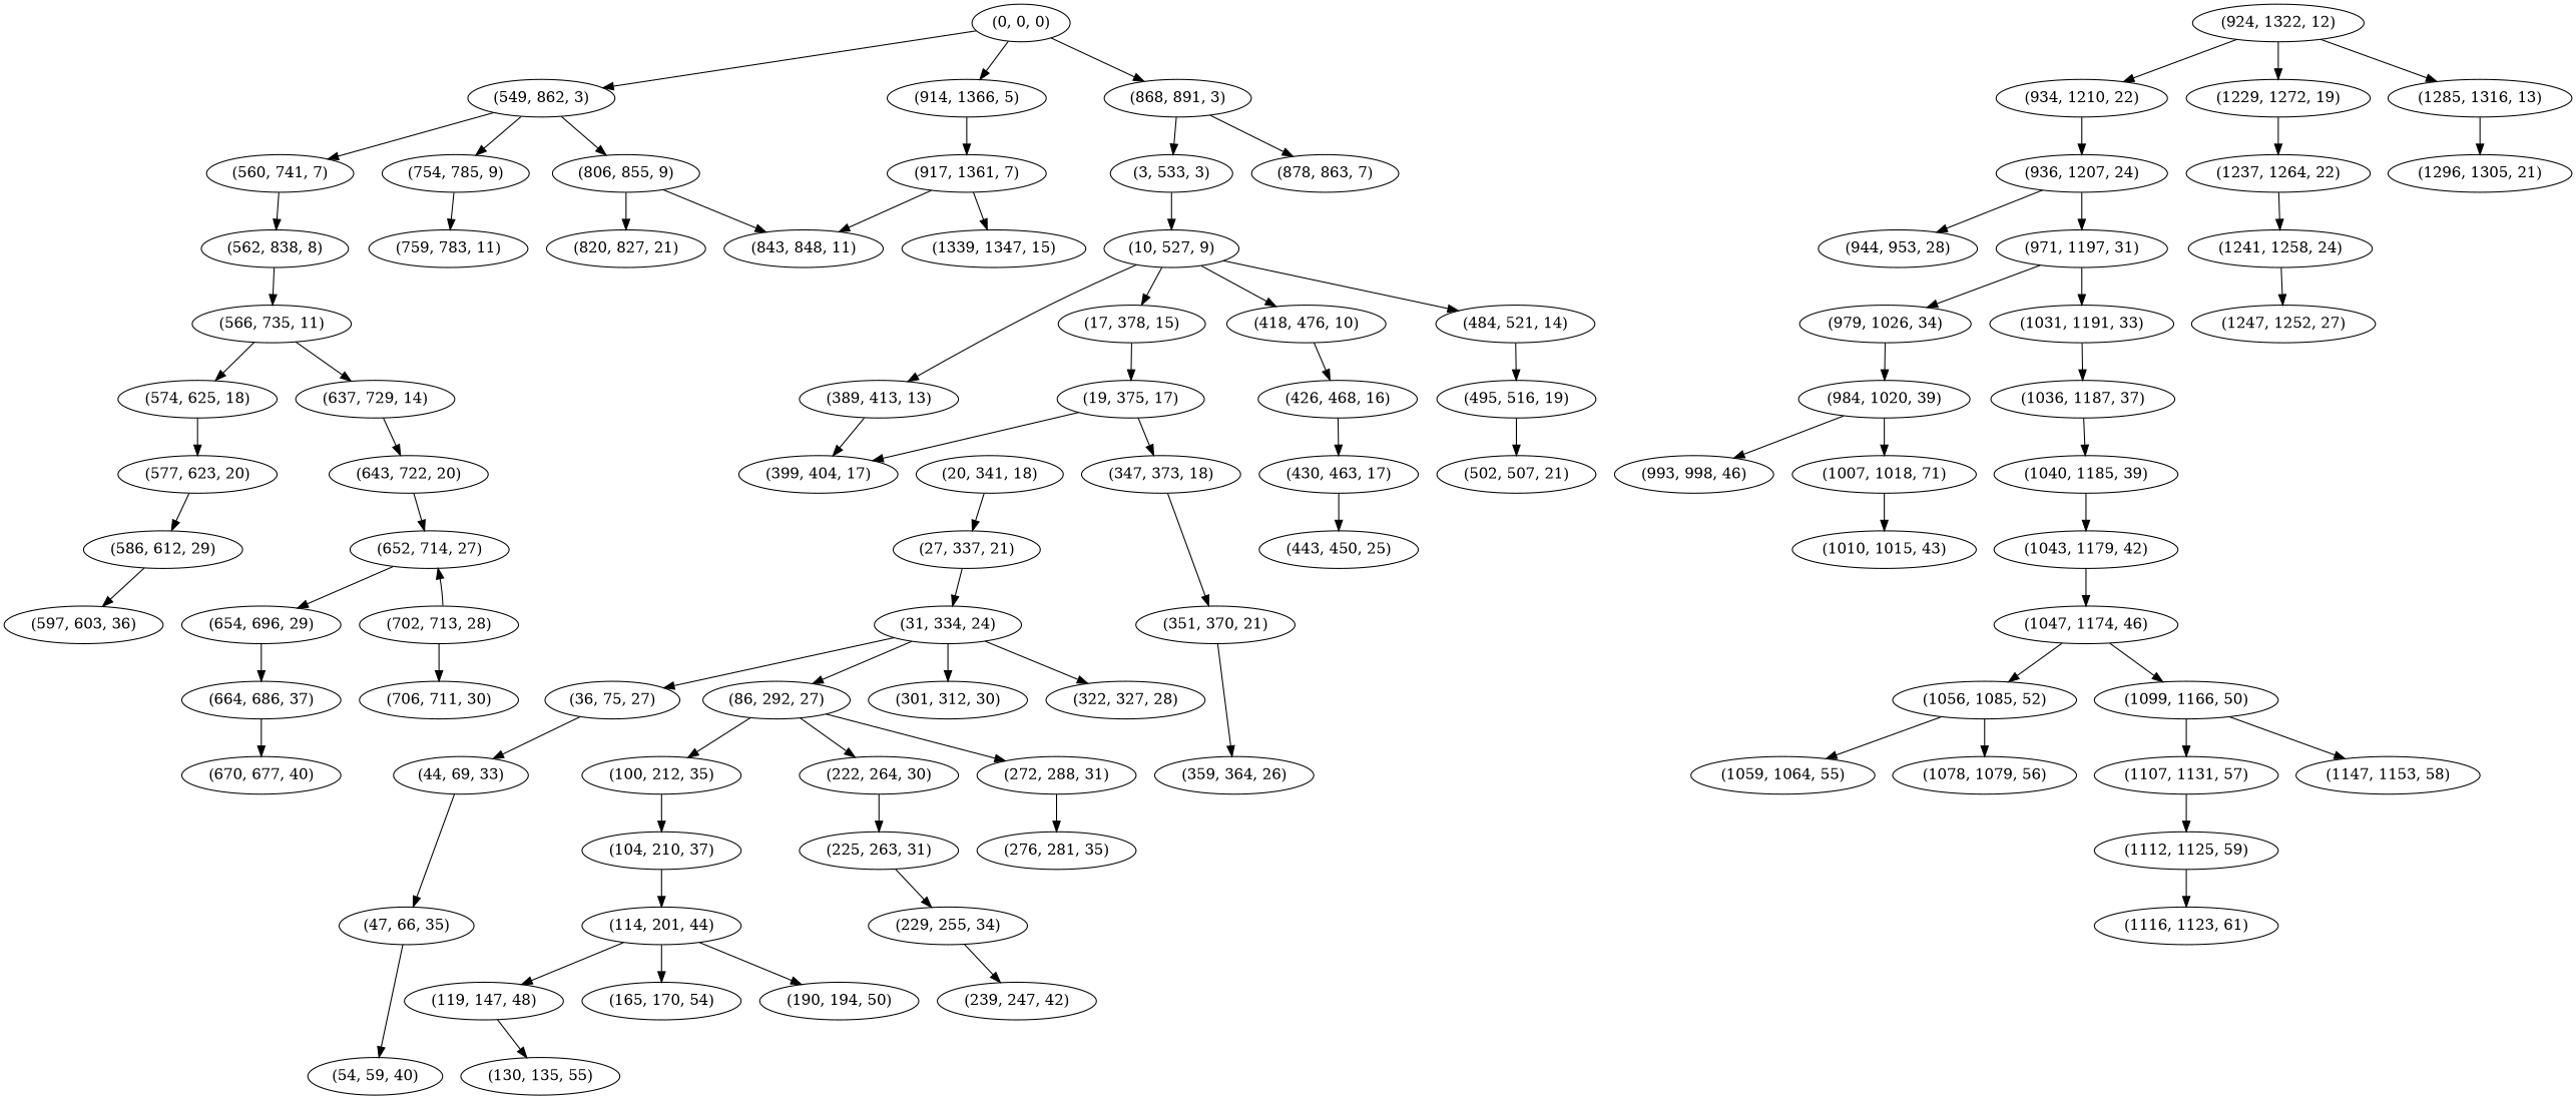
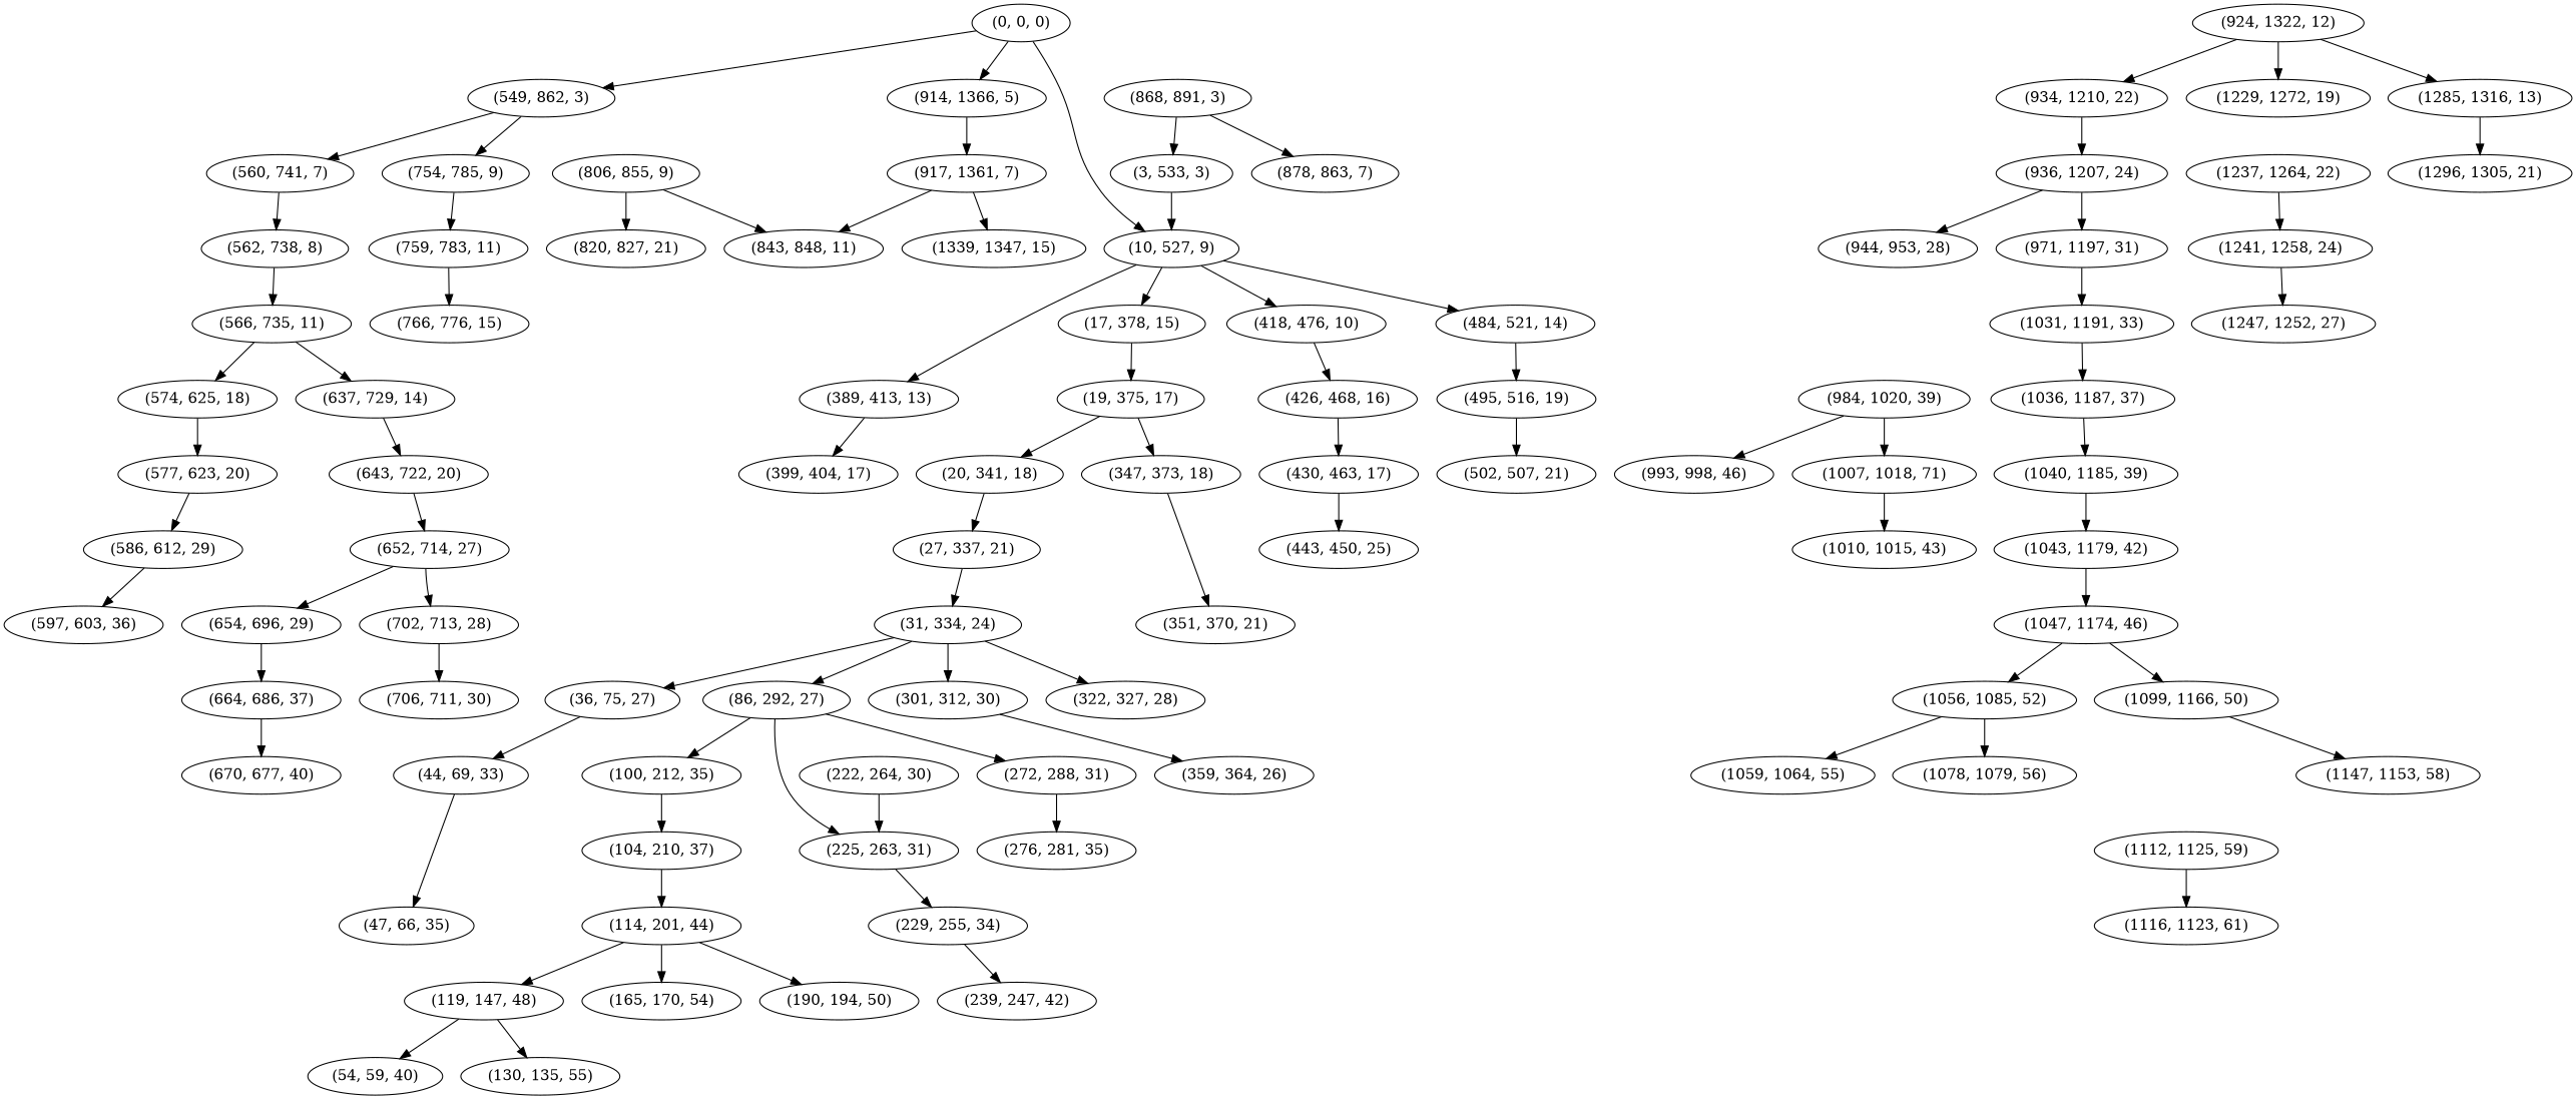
  digraph {
    "(0, 0, 0)"
    "(549, 862, 3)"
    "(868, 891, 3)"
    "(914, 1366, 5)"
    "(3, 533, 3)"
    "(10, 527, 9)"
    "(560, 741, 7)"
    "(754, 785, 9)"
    "(806, 855, 9)"
    n10 [label="(878, 863, 7)"]
    "(917, 1361, 7)"
    "(17, 378, 15)"
    "(389, 413, 13)"
    "(418, 476, 10)"
    "(484, 521, 14)"
    "(19, 375, 17)"
    "(399, 404, 17)"
    "(426, 468, 16)"
    "(495, 516, 19)"
    "(20, 341, 18)"
    "(347, 373, 18)"
    "(27, 337, 21)"
    "(351, 370, 21)"
    "(31, 334, 24)"
    "(36, 75, 27)"
    "(86, 292, 27)"
    "(301, 312, 30)"
    "(322, 327, 28)"
    "(44, 69, 33)"
    "(100, 212, 35)"
    "(222, 264, 30)"
    "(272, 288, 31)"
    "(47, 66, 35)"
    "(54, 59, 40)"
    "(104, 210, 37)"
    "(225, 263, 31)"
    "(276, 281, 35)"
    "(114, 201, 44)"
    "(119, 147, 48)"
    "(165, 170, 54)"
    "(190, 194, 50)"
    "(130, 135, 55)"
    "(229, 255, 34)"
    "(239, 247, 42)"
    "(359, 364, 26)"
    "(430, 463, 17)"
    "(443, 450, 25)"
    "(502, 507, 21)"
-   "(562, 738, 8)" [label="(562, 838, 8)"]
+   "(562, 738, 8)"
    "(759, 783, 11)"
    "(820, 827, 21)"
    "(843, 848, 11)"
    "(566, 735, 11)"
    "(574, 625, 18)"
    "(637, 729, 14)"
    "(577, 623, 20)"
    "(643, 722, 20)"
    "(586, 612, 29)"
    "(597, 603, 36)"
    "(652, 714, 27)"
    "(654, 696, 29)"
    "(702, 713, 28)"
    "(664, 686, 37)"
    "(706, 711, 30)"
    "(670, 677, 40)"
+   "(766, 776, 15)"
    "(1339, 1347, 15)"
    "(924, 1322, 12)"
    "(934, 1210, 22)"
    "(1229, 1272, 19)"
    "(1285, 1316, 13)"
    "(936, 1207, 24)"
    "(1237, 1264, 22)"
    "(1296, 1305, 21)"
    "(944, 953, 28)"
    "(971, 1197, 31)"
-   "(979, 1026, 34)"
    "(1031, 1191, 33)"
    "(984, 1020, 39)"
    "(1036, 1187, 37)"
    "(993, 998, 46)"
    n82 [label="(1007, 1018, 71)"]
    "(1010, 1015, 43)"
    "(1040, 1185, 39)"
    "(1043, 1179, 42)"
    "(1047, 1174, 46)"
    "(1056, 1085, 52)"
    "(1099, 1166, 50)"
    "(1059, 1064, 55)"
    n90 [label="(1078, 1079, 56)"]
-   "(1107, 1131, 57)"
    "(1147, 1153, 58)"
    "(1112, 1125, 59)"
    "(1116, 1123, 61)"
    "(1241, 1258, 24)"
    "(1247, 1252, 27)"
    "(0, 0, 0)" -> "(549, 862, 3)"
-   "(0, 0, 0)" -> "(868, 891, 3)"
+   "(0, 0, 0)" -> "(10, 527, 9)"
    "(0, 0, 0)" -> "(914, 1366, 5)"
    "(549, 862, 3)" -> "(560, 741, 7)"
    "(549, 862, 3)" -> "(754, 785, 9)"
-   "(549, 862, 3)" -> "(806, 855, 9)"
    "(868, 891, 3)" -> "(3, 533, 3)"
    "(868, 891, 3)" -> n10
    "(914, 1366, 5)" -> "(917, 1361, 7)"
    "(3, 533, 3)" -> "(10, 527, 9)"
    "(10, 527, 9)" -> "(17, 378, 15)"
    "(10, 527, 9)" -> "(389, 413, 13)"
    "(10, 527, 9)" -> "(418, 476, 10)"
    "(10, 527, 9)" -> "(484, 521, 14)"
    "(560, 741, 7)" -> "(562, 738, 8)"
    "(754, 785, 9)" -> "(759, 783, 11)"
    "(806, 855, 9)" -> "(820, 827, 21)"
    "(806, 855, 9)" -> "(843, 848, 11)"
    "(917, 1361, 7)" -> "(843, 848, 11)"
    "(917, 1361, 7)" -> "(1339, 1347, 15)"
    "(17, 378, 15)" -> "(19, 375, 17)"
    "(389, 413, 13)" -> "(399, 404, 17)"
    "(418, 476, 10)" -> "(426, 468, 16)"
    "(484, 521, 14)" -> "(495, 516, 19)"
-   "(19, 375, 17)" -> "(399, 404, 17)"
+   "(19, 375, 17)" -> "(20, 341, 18)"
    "(19, 375, 17)" -> "(347, 373, 18)"
    "(426, 468, 16)" -> "(430, 463, 17)"
    "(495, 516, 19)" -> "(502, 507, 21)"
    "(20, 341, 18)" -> "(27, 337, 21)"
    "(347, 373, 18)" -> "(351, 370, 21)"
    "(27, 337, 21)" -> "(31, 334, 24)"
-   "(351, 370, 21)" -> "(359, 364, 26)"
+   "(301, 312, 30)" -> "(359, 364, 26)"
    "(31, 334, 24)" -> "(36, 75, 27)"
    "(31, 334, 24)" -> "(86, 292, 27)"
    "(31, 334, 24)" -> "(301, 312, 30)"
    "(31, 334, 24)" -> "(322, 327, 28)"
    "(36, 75, 27)" -> "(44, 69, 33)"
    "(86, 292, 27)" -> "(100, 212, 35)"
-   "(86, 292, 27)" -> "(222, 264, 30)"
+   "(86, 292, 27)" -> "(225, 263, 31)"
    "(86, 292, 27)" -> "(272, 288, 31)"
    "(44, 69, 33)" -> "(47, 66, 35)"
    "(100, 212, 35)" -> "(104, 210, 37)"
    "(222, 264, 30)" -> "(225, 263, 31)"
    "(272, 288, 31)" -> "(276, 281, 35)"
-   "(47, 66, 35)" -> "(54, 59, 40)"
+   "(119, 147, 48)" -> "(54, 59, 40)"
    "(104, 210, 37)" -> "(114, 201, 44)"
    "(225, 263, 31)" -> "(229, 255, 34)"
    "(114, 201, 44)" -> "(119, 147, 48)"
    "(114, 201, 44)" -> "(165, 170, 54)"
    "(114, 201, 44)" -> "(190, 194, 50)"
    "(119, 147, 48)" -> "(130, 135, 55)"
    "(229, 255, 34)" -> "(239, 247, 42)"
    "(430, 463, 17)" -> "(443, 450, 25)"
    "(562, 738, 8)" -> "(566, 735, 11)"
+   "(759, 783, 11)" -> "(766, 776, 15)"
    "(566, 735, 11)" -> "(574, 625, 18)"
    "(566, 735, 11)" -> "(637, 729, 14)"
    "(574, 625, 18)" -> "(577, 623, 20)"
    "(637, 729, 14)" -> "(643, 722, 20)"
    "(577, 623, 20)" -> "(586, 612, 29)"
    "(643, 722, 20)" -> "(652, 714, 27)"
    "(586, 612, 29)" -> "(597, 603, 36)"
    "(652, 714, 27)" -> "(654, 696, 29)"
-   "(702, 713, 28)" -> "(652, 714, 27)"
+   "(652, 714, 27)" -> "(702, 713, 28)"
    "(654, 696, 29)" -> "(664, 686, 37)"
    "(702, 713, 28)" -> "(706, 711, 30)"
    "(664, 686, 37)" -> "(670, 677, 40)"
    "(924, 1322, 12)" -> "(934, 1210, 22)"
    "(924, 1322, 12)" -> "(1229, 1272, 19)"
    "(924, 1322, 12)" -> "(1285, 1316, 13)"
    "(934, 1210, 22)" -> "(936, 1207, 24)"
-   "(1229, 1272, 19)" -> "(1237, 1264, 22)"
    "(1285, 1316, 13)" -> "(1296, 1305, 21)"
    "(936, 1207, 24)" -> "(944, 953, 28)"
    "(936, 1207, 24)" -> "(971, 1197, 31)"
    "(1237, 1264, 22)" -> "(1241, 1258, 24)"
-   "(971, 1197, 31)" -> "(979, 1026, 34)"
    "(971, 1197, 31)" -> "(1031, 1191, 33)"
-   "(979, 1026, 34)" -> "(984, 1020, 39)"
    "(1031, 1191, 33)" -> "(1036, 1187, 37)"
    "(984, 1020, 39)" -> "(993, 998, 46)"
    "(984, 1020, 39)" -> n82
    "(1036, 1187, 37)" -> "(1040, 1185, 39)"
    n82 -> "(1010, 1015, 43)"
    "(1040, 1185, 39)" -> "(1043, 1179, 42)"
    "(1043, 1179, 42)" -> "(1047, 1174, 46)"
    "(1047, 1174, 46)" -> "(1056, 1085, 52)"
    "(1047, 1174, 46)" -> "(1099, 1166, 50)"
    "(1056, 1085, 52)" -> "(1059, 1064, 55)"
    "(1056, 1085, 52)" -> n90
-   "(1099, 1166, 50)" -> "(1107, 1131, 57)"
    "(1099, 1166, 50)" -> "(1147, 1153, 58)"
-   "(1107, 1131, 57)" -> "(1112, 1125, 59)"
    "(1112, 1125, 59)" -> "(1116, 1123, 61)"
    "(1241, 1258, 24)" -> "(1247, 1252, 27)"
  }
